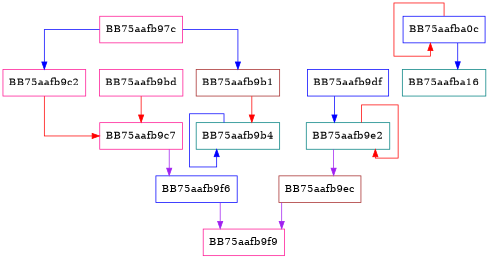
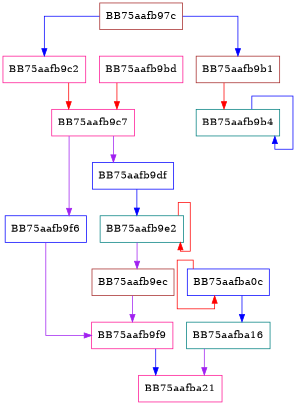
  digraph {
    splines=ortho
    node [color=deeppink shape=box]
    edge [color=blue]
-   BB75aafb97c
+   BB75aafb97c [color=brown]
    BB75aafb9c2
    BB75aafb9b1 [color=brown]
    BB75aafb9c7
    BB75aafb9b4 [color=teal]
    BB75aafb9f6 [color=blue]
    BB75aafb9df [color=blue]
    BB75aafb9bd
    BB75aafb9f9
    BB75aafb9e2 [color=teal]
+   BB75aafba21
    BB75aafb9ec [color=brown]
    BB75aafba0c [color=blue]
    BB75aafba16 [color=teal]
    BB75aafb97c -> BB75aafb9c2
    BB75aafb97c -> BB75aafb9b1
    BB75aafb9c2 -> BB75aafb9c7 [color=red]
    BB75aafb9b1 -> BB75aafb9b4 [color=red]
    BB75aafb9c7 -> BB75aafb9f6 [color=purple]
+   BB75aafb9c7 -> BB75aafb9df [color=purple]
    BB75aafb9b4 -> BB75aafb9b4
    BB75aafb9f6 -> BB75aafb9f9 [color=purple]
    BB75aafb9df -> BB75aafb9e2
    BB75aafb9bd -> BB75aafb9c7 [color=red]
+   BB75aafb9f9 -> BB75aafba21
    BB75aafb9e2 -> BB75aafb9e2 [color=red]
    BB75aafb9e2 -> BB75aafb9ec [color=purple]
    BB75aafb9ec -> BB75aafb9f9 [color=purple]
    BB75aafba0c -> BB75aafba0c [color=red]
    BB75aafba0c -> BB75aafba16
+   BB75aafba16 -> BB75aafba21 [color=purple]
  }
